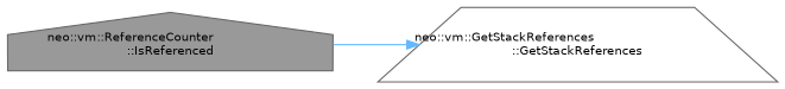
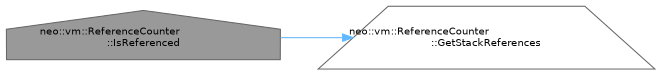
  digraph {
    rankdir=LR
    node [fontname=Helvetica fontsize=10 style=filled]
    n1 [color=gray40 fillcolor=grey60 fontcolor=black height=0.2 label="neo::vm::ReferenceCounter\l::IsReferenced" shape=house width=0.4]
-   n2 [color=grey40 fillcolor=white height=0.2 label="neo::vm::GetStackReferences\l::GetStackReferences" shape=trapezium width=0.4]
+   n2 [color=grey40 fillcolor=white height=0.2 label="neo::vm::ReferenceCounter\l::GetStackReferences" shape=trapezium width=0.4]
    n1 -> n2 [color=steelblue1 fontname=Helvetica fontsize=10 labelfontname=Helvetica labelfontsize=10 style=solid]
  }
